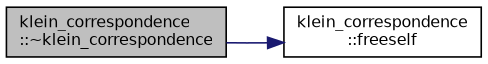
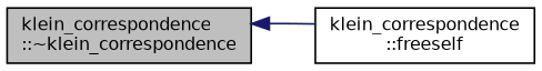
  digraph {
    rankdir=LR
    node [color=black fontname=Helvetica fontsize=10 shape=record style=filled]
    n1 [fillcolor=grey75 fontcolor=black height=0.2 label="klein_correspondence\l::~klein_correspondence" width=0.4]
    n2 [fillcolor=white height=0.2 label="klein_correspondence\l::freeself" width=0.4]
-   n1 -> n2 [color=midnightblue fontname=Helvetica fontsize=10 labelfontname=Helvetica labelfontsize=10 style=solid]
+   n2 -> n1 [color=midnightblue fontname=Helvetica fontsize=10 labelfontname=Helvetica labelfontsize=10 style=solid]
  }
